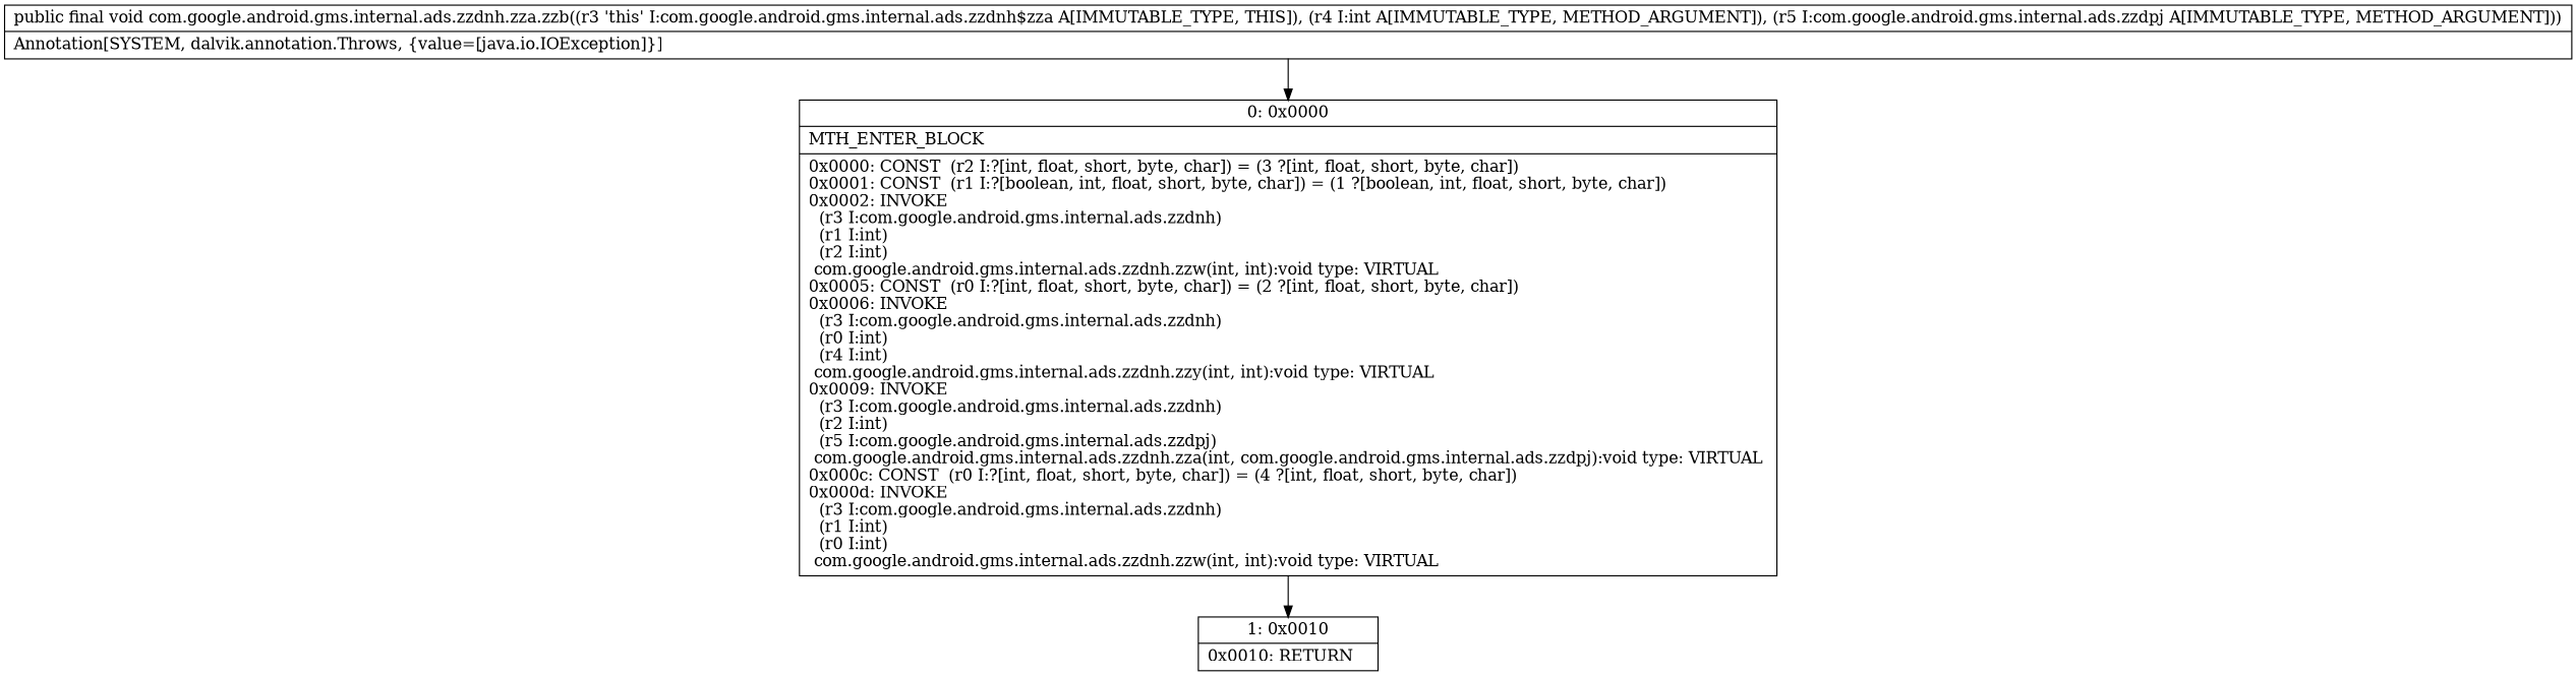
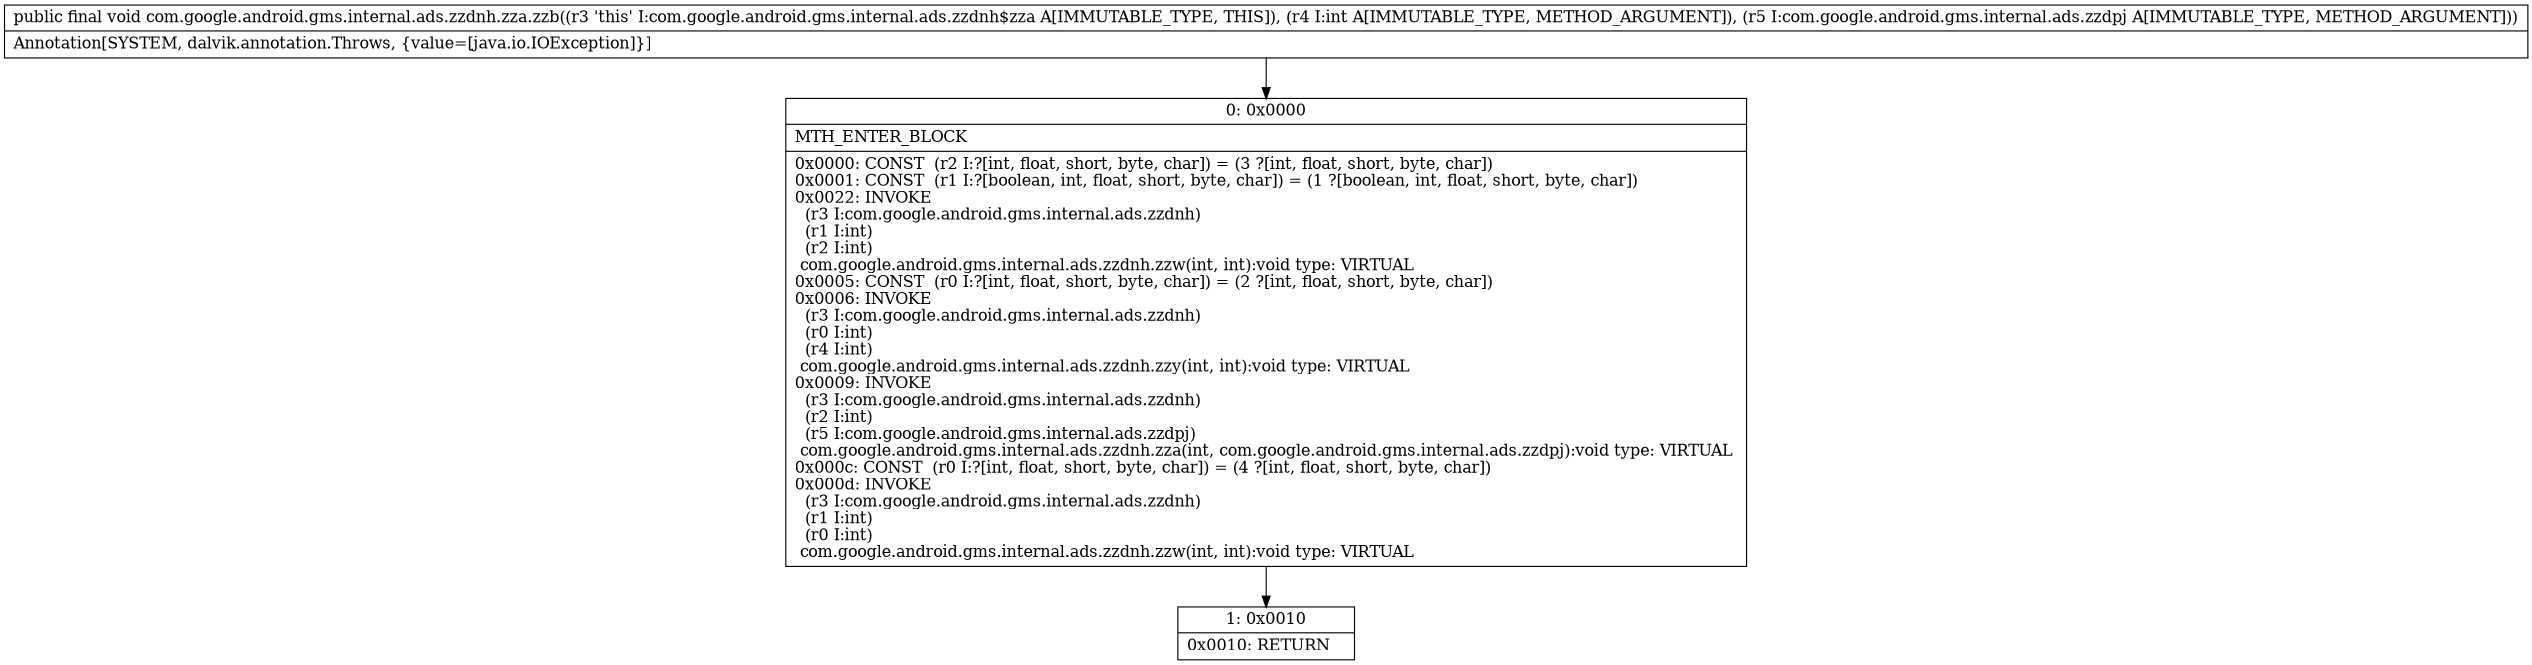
  digraph {
    node [shape=record]
-   n1 [label="{0\:\ 0x0000|MTH_ENTER_BLOCK\l|0x0000: CONST  (r2 I:?[int, float, short, byte, char]) = (3 ?[int, float, short, byte, char]) \l0x0001: CONST  (r1 I:?[boolean, int, float, short, byte, char]) = (1 ?[boolean, int, float, short, byte, char]) \l0x0002: INVOKE  \l  (r3 I:com.google.android.gms.internal.ads.zzdnh)\l  (r1 I:int)\l  (r2 I:int)\l com.google.android.gms.internal.ads.zzdnh.zzw(int, int):void type: VIRTUAL \l0x0005: CONST  (r0 I:?[int, float, short, byte, char]) = (2 ?[int, float, short, byte, char]) \l0x0006: INVOKE  \l  (r3 I:com.google.android.gms.internal.ads.zzdnh)\l  (r0 I:int)\l  (r4 I:int)\l com.google.android.gms.internal.ads.zzdnh.zzy(int, int):void type: VIRTUAL \l0x0009: INVOKE  \l  (r3 I:com.google.android.gms.internal.ads.zzdnh)\l  (r2 I:int)\l  (r5 I:com.google.android.gms.internal.ads.zzdpj)\l com.google.android.gms.internal.ads.zzdnh.zza(int, com.google.android.gms.internal.ads.zzdpj):void type: VIRTUAL \l0x000c: CONST  (r0 I:?[int, float, short, byte, char]) = (4 ?[int, float, short, byte, char]) \l0x000d: INVOKE  \l  (r3 I:com.google.android.gms.internal.ads.zzdnh)\l  (r1 I:int)\l  (r0 I:int)\l com.google.android.gms.internal.ads.zzdnh.zzw(int, int):void type: VIRTUAL \l}"]
+   n1 [label="{0\:\ 0x0000|MTH_ENTER_BLOCK\l|0x0000: CONST  (r2 I:?[int, float, short, byte, char]) = (3 ?[int, float, short, byte, char]) \l0x0001: CONST  (r1 I:?[boolean, int, float, short, byte, char]) = (1 ?[boolean, int, float, short, byte, char]) \l0x0022: INVOKE  \l  (r3 I:com.google.android.gms.internal.ads.zzdnh)\l  (r1 I:int)\l  (r2 I:int)\l com.google.android.gms.internal.ads.zzdnh.zzw(int, int):void type: VIRTUAL \l0x0005: CONST  (r0 I:?[int, float, short, byte, char]) = (2 ?[int, float, short, byte, char]) \l0x0006: INVOKE  \l  (r3 I:com.google.android.gms.internal.ads.zzdnh)\l  (r0 I:int)\l  (r4 I:int)\l com.google.android.gms.internal.ads.zzdnh.zzy(int, int):void type: VIRTUAL \l0x0009: INVOKE  \l  (r3 I:com.google.android.gms.internal.ads.zzdnh)\l  (r2 I:int)\l  (r5 I:com.google.android.gms.internal.ads.zzdpj)\l com.google.android.gms.internal.ads.zzdnh.zza(int, com.google.android.gms.internal.ads.zzdpj):void type: VIRTUAL \l0x000c: CONST  (r0 I:?[int, float, short, byte, char]) = (4 ?[int, float, short, byte, char]) \l0x000d: INVOKE  \l  (r3 I:com.google.android.gms.internal.ads.zzdnh)\l  (r1 I:int)\l  (r0 I:int)\l com.google.android.gms.internal.ads.zzdnh.zzw(int, int):void type: VIRTUAL \l}"]
    n2 [label="{1\:\ 0x0010|0x0010: RETURN   \l}"]
    n3 [label="{public final void com.google.android.gms.internal.ads.zzdnh.zza.zzb((r3 'this' I:com.google.android.gms.internal.ads.zzdnh$zza A[IMMUTABLE_TYPE, THIS]), (r4 I:int A[IMMUTABLE_TYPE, METHOD_ARGUMENT]), (r5 I:com.google.android.gms.internal.ads.zzdpj A[IMMUTABLE_TYPE, METHOD_ARGUMENT]))  | Annotation[SYSTEM, dalvik.annotation.Throws, \{value=[java.io.IOException]\}]\l}"]
    n1 -> n2
    n3 -> n1
  }
